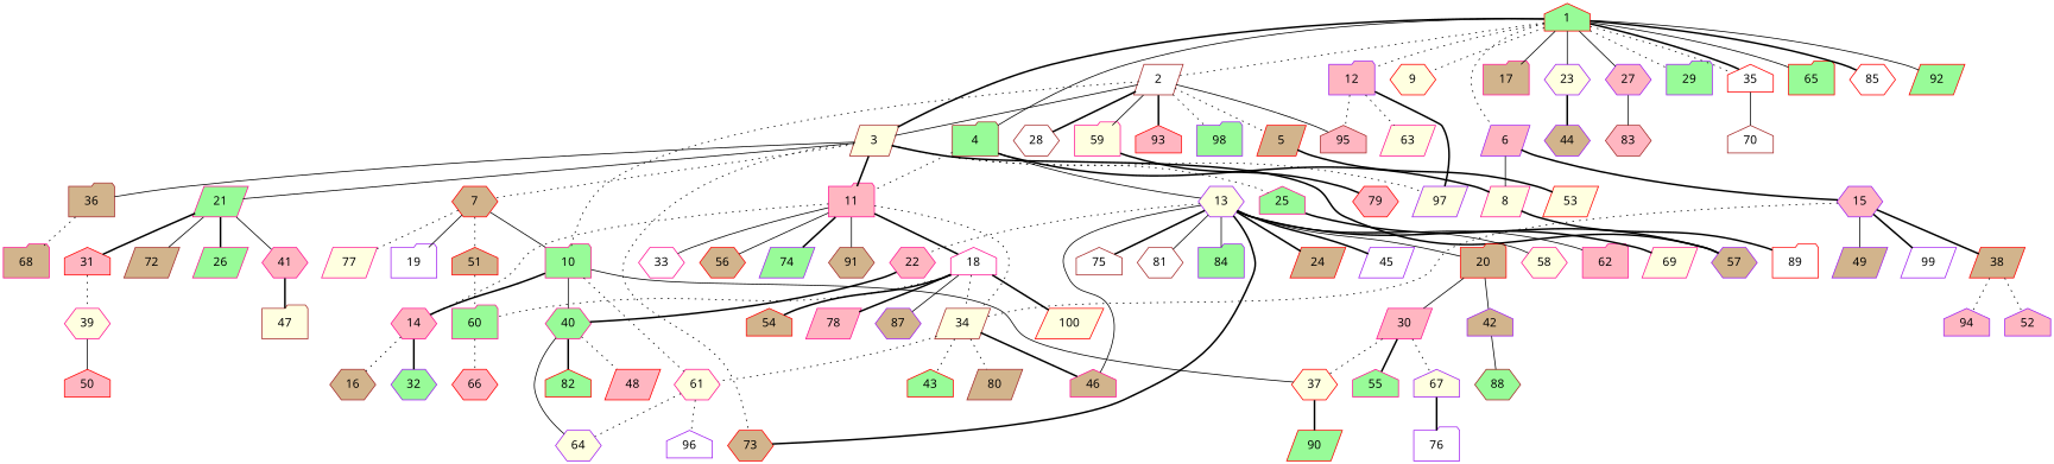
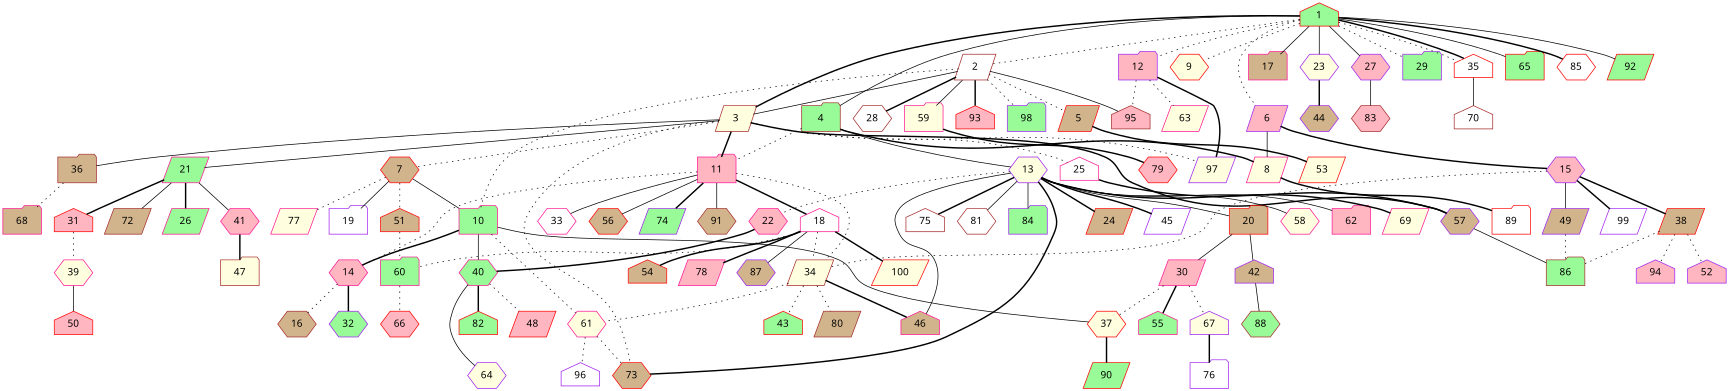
  graph {
    fontname="Noto Sans"
    node [color=red fillcolor=tan fontname="Noto Sans" shape=hexagon style=filled]
    edge [fontname="Noto Sans" style=dotted]
    1 [fillcolor=palegreen shape=house]
    2 [color=brown fillcolor=white shape=parallelogram]
    3 [color=brown fillcolor=lightyellow shape=parallelogram]
    4 [color=brown fillcolor=palegreen shape=folder]
    6 [color=purple fillcolor=lightpink shape=parallelogram]
    9 [fillcolor=lightyellow]
    12 [color=purple fillcolor=lightpink shape=folder]
    17 [color=deeppink shape=folder]
    23 [color=purple fillcolor=lightyellow]
    27 [color=purple fillcolor=lightpink]
    29 [color=purple fillcolor=palegreen shape=folder]
    35 [fillcolor=white shape=house]
    65 [fillcolor=palegreen shape=folder]
    85 [fillcolor=white]
    92 [fillcolor=palegreen shape=parallelogram]
    5 [shape=parallelogram]
    10 [color=deeppink fillcolor=palegreen shape=folder]
    28 [color=brown fillcolor=white]
    59 [color=deeppink fillcolor=lightyellow shape=folder]
    93 [fillcolor=lightpink shape=house]
    95 [color=brown fillcolor=lightpink shape=house]
    98 [color=purple fillcolor=palegreen shape=folder]
    7
    11 [color=deeppink fillcolor=lightpink shape=folder]
    21 [color=deeppink fillcolor=palegreen shape=parallelogram]
-   25 [color=deeppink fillcolor=palegreen shape=house]
+   25 [color=deeppink fillcolor=white shape=house]
    36 [color=brown shape=folder]
    57 [color=purple]
    73
    97 [color=purple fillcolor=lightyellow shape=parallelogram]
    8 [color=deeppink fillcolor=lightyellow shape=parallelogram]
    13 [color=purple fillcolor=lightyellow]
    15 [color=purple fillcolor=lightpink]
    63 [color=deeppink fillcolor=lightyellow shape=parallelogram]
    44 [color=purple]
    83 [color=brown fillcolor=lightpink]
    70 [color=brown fillcolor=white shape=house]
    53 [fillcolor=lightyellow shape=parallelogram]
    14 [color=deeppink fillcolor=lightpink]
    37 [fillcolor=lightyellow]
    40 [color=deeppink fillcolor=palegreen]
    61 [color=deeppink fillcolor=lightyellow]
    79 [fillcolor=lightpink]
    19 [color=purple fillcolor=white shape=folder]
    51 [shape=house]
    77 [color=deeppink fillcolor=lightyellow shape=parallelogram]
    18 [color=deeppink fillcolor=white shape=house]
    33 [color=deeppink fillcolor=white]
    34 [color=brown fillcolor=lightyellow shape=parallelogram]
    56
    74 [color=purple fillcolor=palegreen shape=parallelogram]
    91 [color=brown]
    26 [color=deeppink fillcolor=palegreen shape=parallelogram]
    31 [fillcolor=lightpink shape=house]
    41 [color=deeppink fillcolor=lightpink]
    72 [color=brown shape=parallelogram]
    68 [color=deeppink shape=folder]
+   86 [color=brown fillcolor=palegreen shape=folder]
    89 [fillcolor=white shape=folder]
    20 [shape=folder]
    22 [color=deeppink fillcolor=lightpink]
    24 [shape=parallelogram]
    45 [color=purple fillcolor=white shape=parallelogram]
    46 [color=deeppink shape=house]
    58 [color=deeppink fillcolor=lightyellow]
    62 [color=deeppink fillcolor=lightpink shape=folder]
    69 [color=deeppink fillcolor=lightyellow shape=parallelogram]
    75 [color=brown fillcolor=white shape=house]
    81 [color=brown fillcolor=white]
    84 [color=purple fillcolor=palegreen shape=folder]
    38 [shape=parallelogram]
    49 [color=purple shape=parallelogram]
    99 [color=purple fillcolor=white shape=parallelogram]
    60 [color=deeppink fillcolor=palegreen shape=folder]
    16 [color=brown]
    32 [color=purple fillcolor=palegreen]
    90 [fillcolor=palegreen shape=parallelogram]
    48 [fillcolor=lightpink shape=parallelogram]
    64 [color=purple fillcolor=lightyellow]
    82 [fillcolor=palegreen shape=house]
    96 [color=purple fillcolor=white shape=house]
    54 [shape=house]
    78 [color=deeppink fillcolor=lightpink shape=parallelogram]
    87 [color=purple]
    100 [fillcolor=lightyellow shape=parallelogram]
    43 [fillcolor=palegreen shape=house]
    80 [color=brown shape=parallelogram]
    30 [color=deeppink fillcolor=lightpink shape=parallelogram]
    42 [color=purple shape=house]
    52 [color=purple fillcolor=lightpink shape=house]
    94 [color=purple fillcolor=lightpink shape=house]
    66 [fillcolor=lightpink]
    55 [color=deeppink fillcolor=palegreen shape=house]
    67 [color=purple fillcolor=lightyellow shape=house]
    88 [color=brown fillcolor=palegreen]
    39 [color=deeppink fillcolor=lightyellow]
    47 [color=brown fillcolor=lightyellow shape=folder]
    76 [color=purple fillcolor=white shape=folder]
    50 [fillcolor=lightpink shape=house]
    1 -- 2
    1 -- 3 [style=bold]
    1 -- 4 [style=solid]
    1 -- 6
    1 -- 9
    1 -- 12
    1 -- 17 [style=solid]
    1 -- 23 [style=solid]
    1 -- 27 [style=solid]
    1 -- 29
    1 -- 35
    1 -- 35 [style=bold]
    1 -- 65 [style=solid]
    1 -- 85 [style=bold]
    1 -- 92 [style=solid]
    2 -- 3 [style=solid]
    2 -- 5
    2 -- 10
    2 -- 28 [style=bold]
    2 -- 59 [style=solid]
    2 -- 93 [style=bold]
    2 -- 95 [style=solid]
    2 -- 98
    3 -- 7
    3 -- 11 [style=bold]
    3 -- 21 [style=solid]
    3 -- 25
    3 -- 36 [style=solid]
    3 -- 57 [style=bold]
    3 -- 73
    3 -- 97
    4 -- 11
    4 -- 8 [style=bold]
    4 -- 13 [style=solid]
    6 -- 8 [style=solid]
    6 -- 15 [style=bold]
    12 -- 95
    12 -- 97 [style=bold]
    12 -- 63
    23 -- 44 [style=bold]
    27 -- 83 [style=solid]
    35 -- 70 [style=solid]
    5 -- 53 [style=bold]
    10 -- 14 [style=bold]
    10 -- 37 [style=solid]
    10 -- 40 [style=solid]
    10 -- 61
    59 -- 79 [style=bold]
    7 -- 10 [style=solid]
    7 -- 19 [style=solid]
    7 -- 51
    7 -- 77
    11 -- 14
    11 -- 18 [style=bold]
    11 -- 33 [style=solid]
    11 -- 34
    11 -- 56 [style=solid]
    11 -- 74 [style=bold]
    11 -- 91 [style=solid]
    21 -- 26 [style=bold]
    21 -- 31 [style=bold]
    21 -- 41 [style=solid]
    21 -- 72 [style=solid]
    25 -- 57 [style=bold]
    36 -- 68
+   57 -- 86 [style=solid]
    8 -- 89 [style=bold]
    13 -- 73 [style=bold]
    13 -- 20 [style=solid]
    13 -- 22
    13 -- 24 [style=bold]
    13 -- 45 [style=bold]
    13 -- 46 [style=solid]
    13 -- 58 [style=solid]
    13 -- 62 [style=solid]
    13 -- 69 [style=bold]
    13 -- 75 [style=bold]
    13 -- 81 [style=solid]
    13 -- 84 [style=solid]
    15 -- 34
    15 -- 38 [style=bold]
    15 -- 49 [style=solid]
    15 -- 99 [style=bold]
    14 -- 16
    14 -- 32 [style=bold]
    37 -- 90 [style=bold]
    40 -- 48
    40 -- 64 [style=solid]
    40 -- 82 [style=bold]
-   61 -- 64
+   61 -- 73
    61 -- 96
    51 -- 60
    18 -- 34
    18 -- 60
    18 -- 54 [style=bold]
    18 -- 78 [style=bold]
    18 -- 87 [style=solid]
    18 -- 100 [style=bold]
    34 -- 61
    34 -- 46 [style=bold]
    34 -- 43
    34 -- 80
    31 -- 39
    41 -- 47 [style=bold]
    20 -- 30 [style=solid]
    20 -- 42 [style=solid]
    22 -- 40 [style=bold]
+   38 -- 86
    38 -- 52
    38 -- 94
+   49 -- 86
    60 -- 66
    30 -- 37
    30 -- 55 [style=bold]
    30 -- 67
    42 -- 88 [style=solid]
    67 -- 76 [style=bold]
    39 -- 50 [style=solid]
  }
